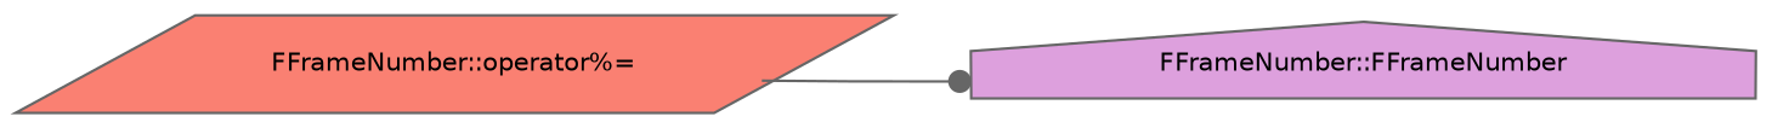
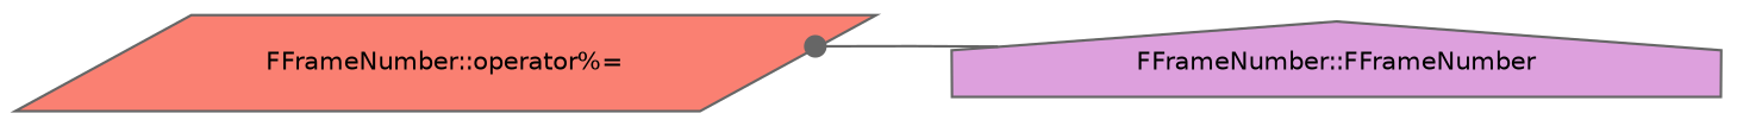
  digraph {
    rankdir=LR
    node [fontname=Helvetica fontsize=10 style=filled]
    n1 [color=gray40 fillcolor=salmon fontcolor=black height=0.2 label="FFrameNumber::operator%=" shape=parallelogram width=0.4]
    n2 [color=grey40 fillcolor=plum height=0.2 label="FFrameNumber::FFrameNumber" shape=house width=0.4]
-   n1 -> n2 [color=gray40 fontname=Helvetica fontsize=10 labelfontname=Helvetica labelfontsize=10 style=solid arrowhead=dot]
+   n2 -> n1 [color=gray40 fontname=Helvetica fontsize=10 labelfontname=Helvetica labelfontsize=10 style=solid arrowhead=dot]
  }
